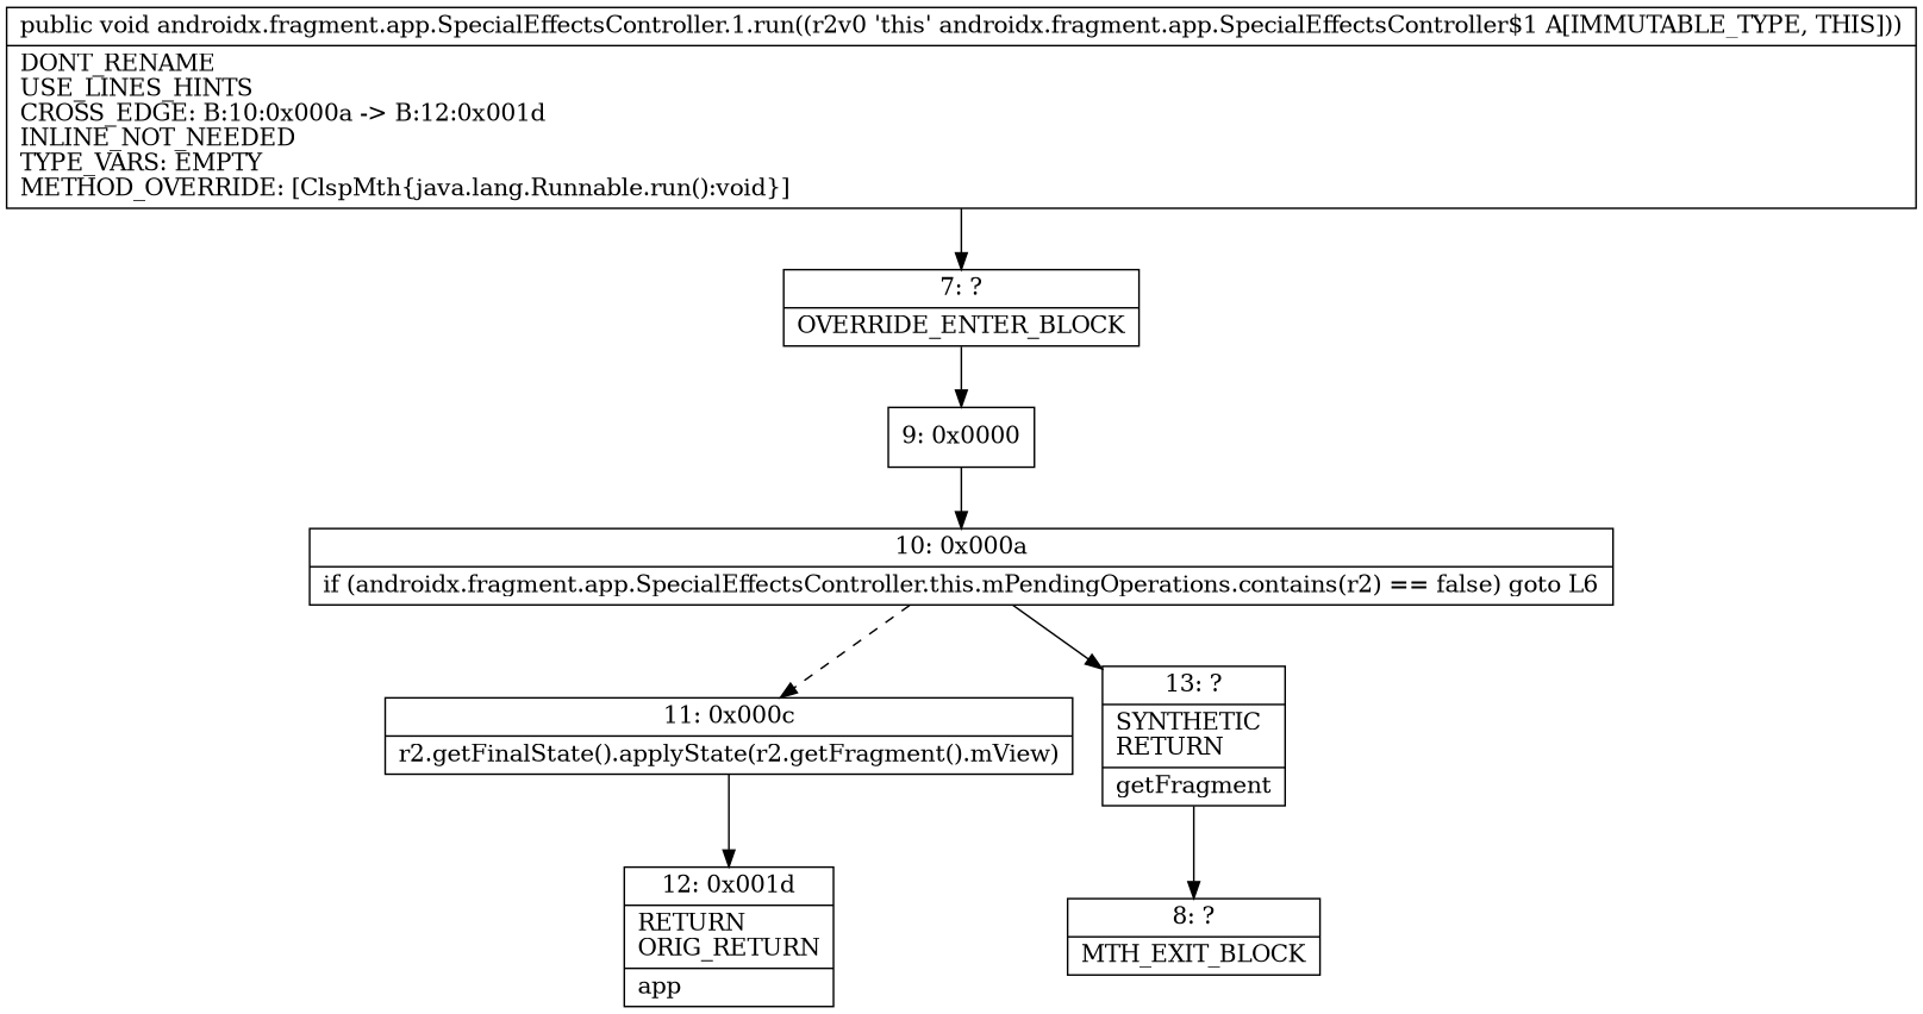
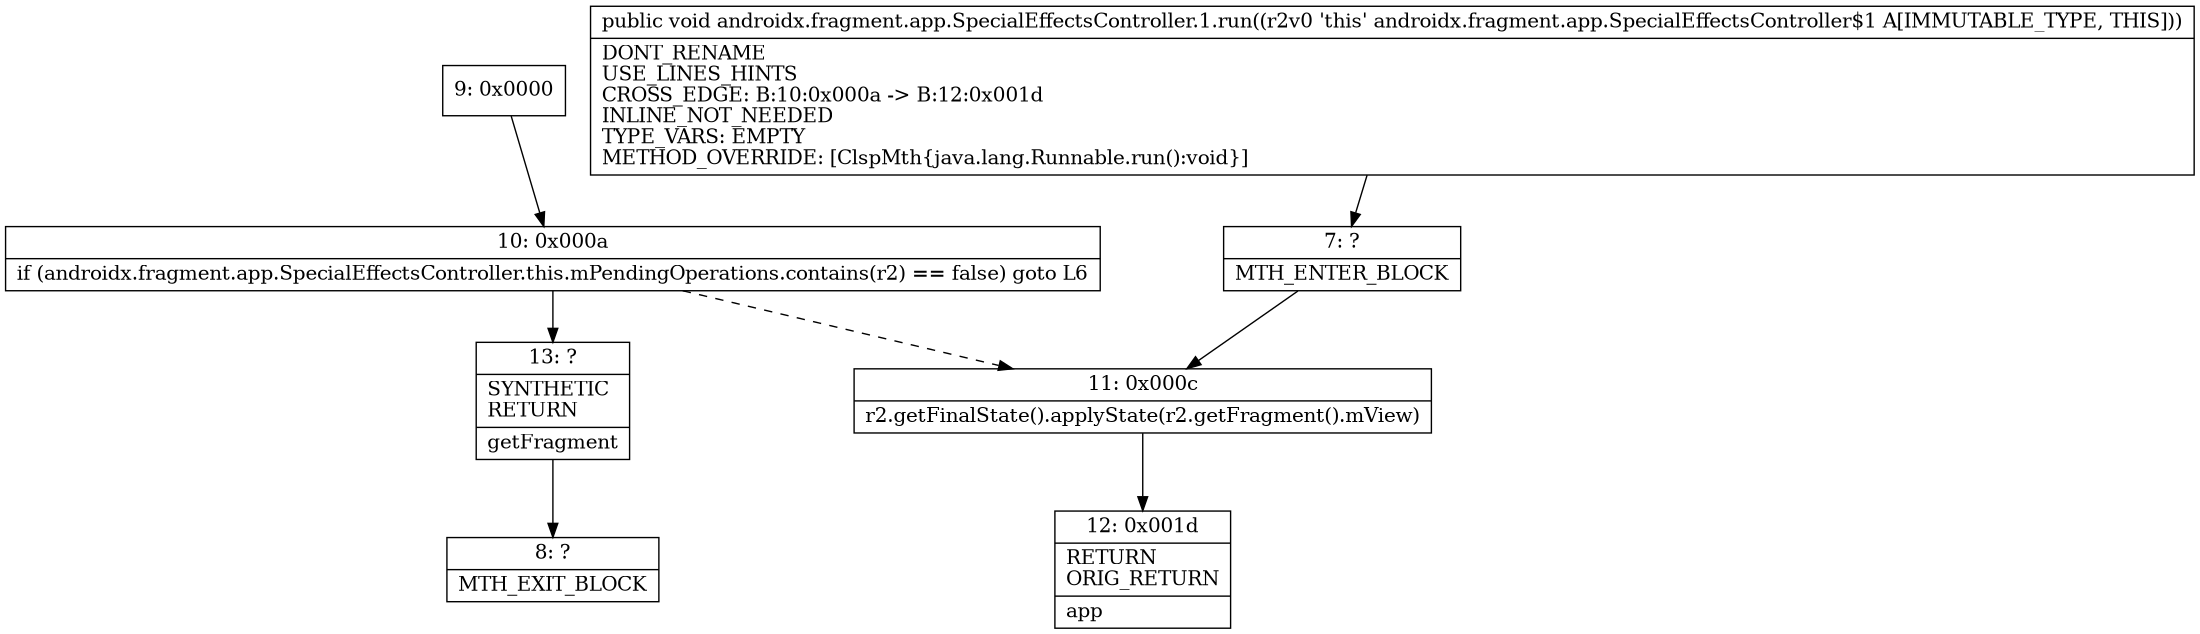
  digraph {
    node [shape=record]
-   n1 [label="{7\:\ ?|OVERRIDE_ENTER_BLOCK\l}"]
+   n1 [label="{7\:\ ?|MTH_ENTER_BLOCK\l}"]
    n2 [label="{9\:\ 0x0000}"]
    n3 [label="{10\:\ 0x000a|if (androidx.fragment.app.SpecialEffectsController.this.mPendingOperations.contains(r2) == false) goto L6\l}"]
    n4 [label="{11\:\ 0x000c|r2.getFinalState().applyState(r2.getFragment().mView)\l}"]
    n5 [label="{13\:\ ?|SYNTHETIC\lRETURN\l|getFragment\l}"]
    n6 [label="{12\:\ 0x001d|RETURN\lORIG_RETURN\l|app\l}"]
    n7 [label="{8\:\ ?|MTH_EXIT_BLOCK\l}"]
    n8 [label="{public void androidx.fragment.app.SpecialEffectsController.1.run((r2v0 'this' androidx.fragment.app.SpecialEffectsController$1 A[IMMUTABLE_TYPE, THIS]))  | DONT_RENAME\lUSE_LINES_HINTS\lCROSS_EDGE: B:10:0x000a \-\> B:12:0x001d\lINLINE_NOT_NEEDED\lTYPE_VARS: EMPTY\lMETHOD_OVERRIDE: [ClspMth\{java.lang.Runnable.run():void\}]\l}"]
-   n1 -> n2
+   n1 -> n4
    n2 -> n3
    n3 -> n4 [style=dashed]
    n3 -> n5
    n4 -> n6
    n5 -> n7
    n8 -> n1
  }
